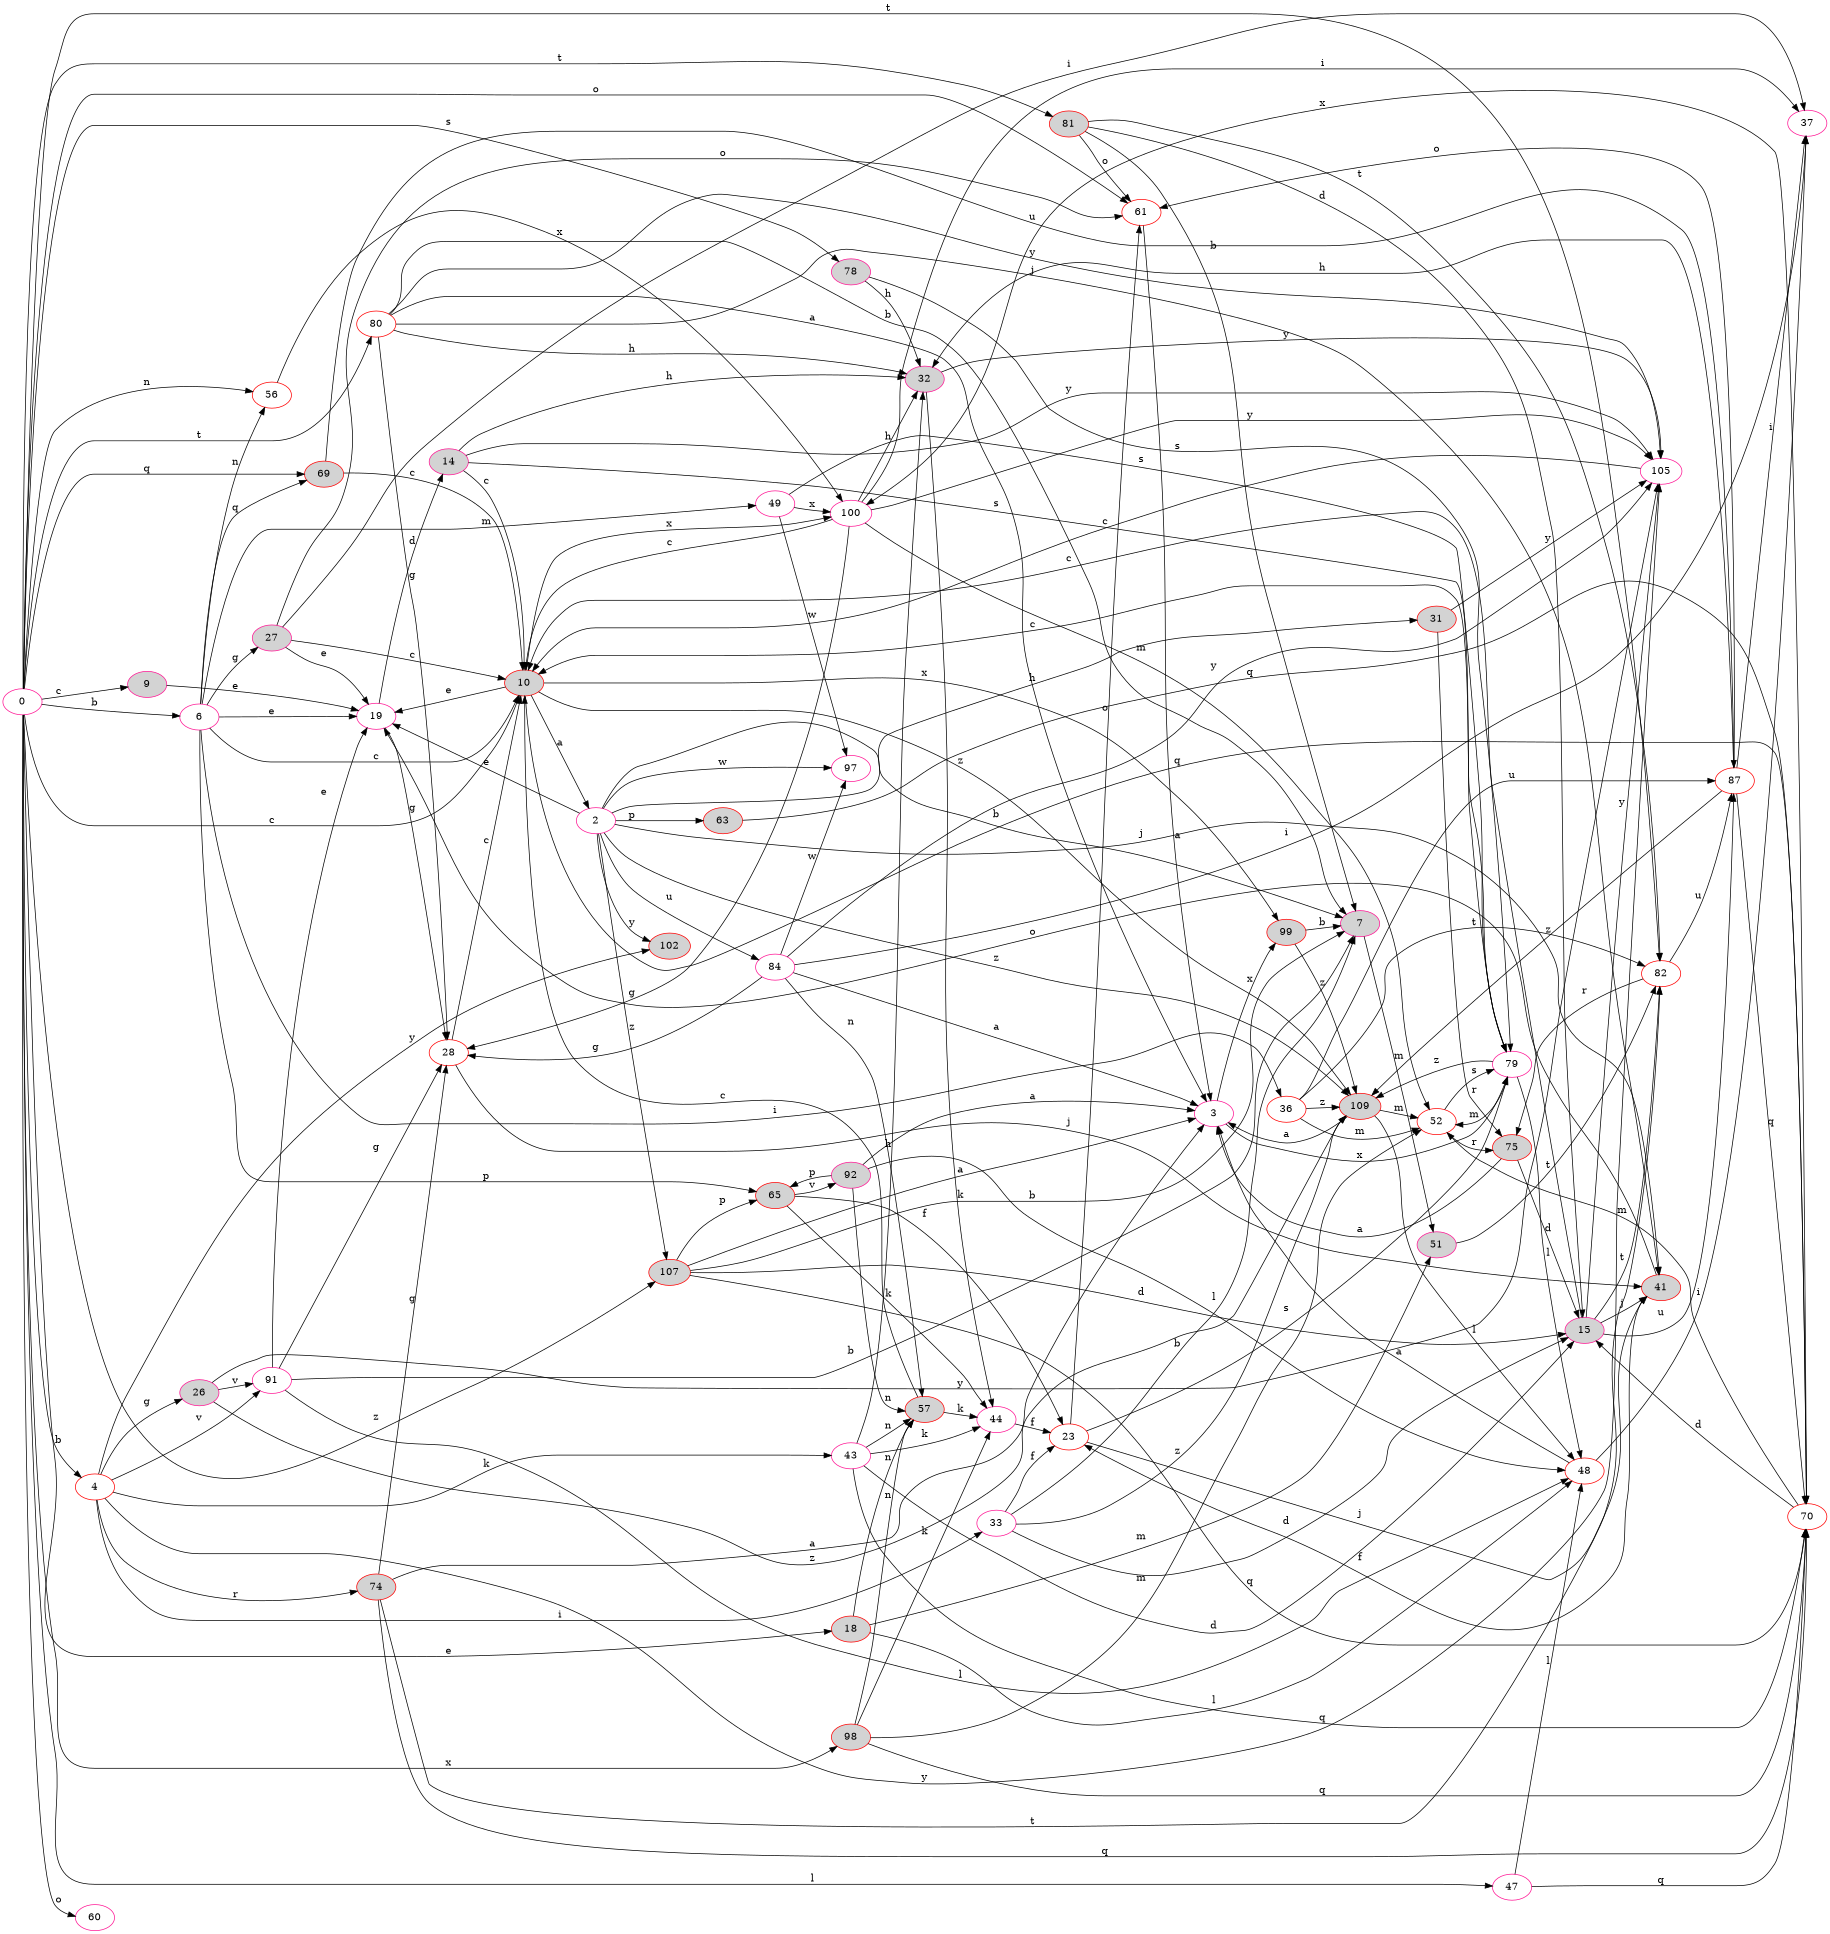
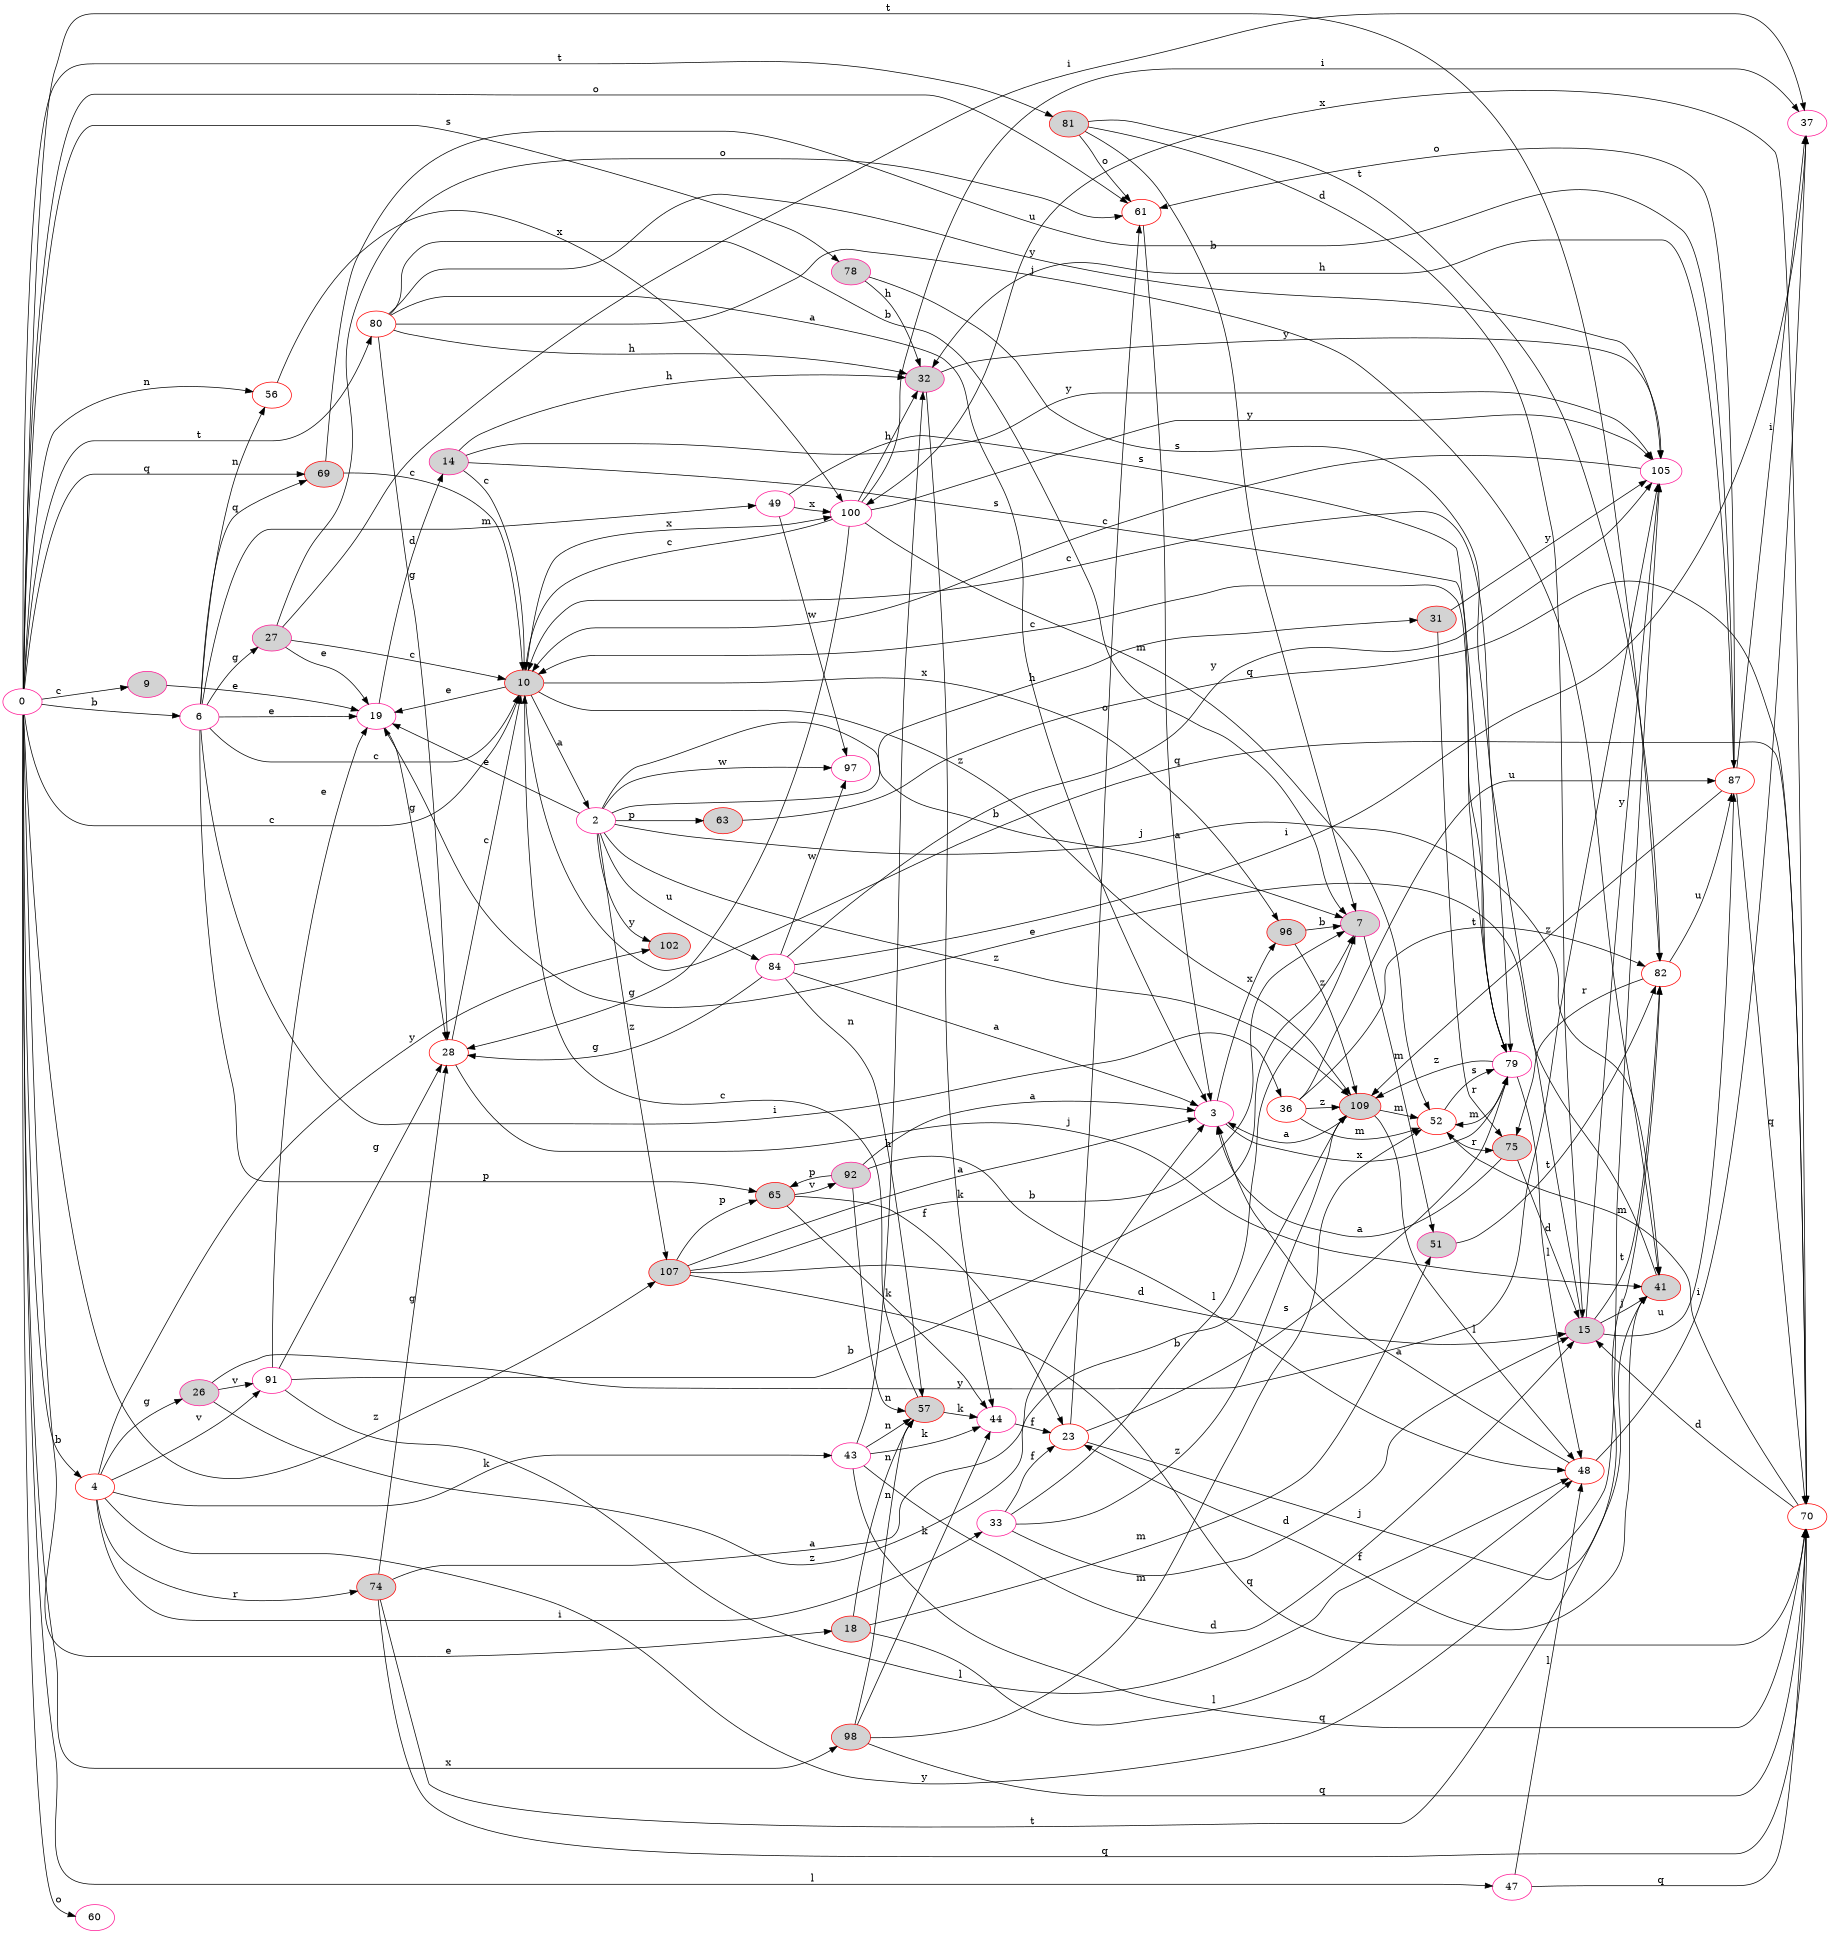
  strict digraph {
    rankdir=LR
    node [color=deeppink fillcolor=white style=filled]
    0
    4 [color=red]
    6
    9 [fillcolor=lightgrey]
    10 [color=red fillcolor=lightgrey]
    18 [color=red fillcolor=lightgrey]
    47
    56 [color=red]
    60
    61 [color=red]
    69 [color=red fillcolor=lightgrey]
    78 [fillcolor=lightgrey]
    80 [color=red]
    81 [color=red fillcolor=lightgrey]
    82 [color=red]
    98 [color=red fillcolor=lightgrey]
    107 [color=red fillcolor=lightgrey]
    102 [color=red fillcolor=lightgrey]
    26 [fillcolor=lightgrey]
    33
    43
    74 [color=red fillcolor=lightgrey]
    91
    105
    19
    27 [fillcolor=lightgrey]
    36 [color=red]
    49
    65 [color=red fillcolor=lightgrey]
    2
    109 [color=red fillcolor=lightgrey]
-   99 [color=red fillcolor=lightgrey]
+   99 [color=red fillcolor=lightgrey label=96]
    70 [color=red]
    100
    51 [fillcolor=lightgrey]
    48 [color=red]
    57 [color=red fillcolor=lightgrey]
    3
    87 [color=red]
    79
    32 [fillcolor=lightgrey]
    7 [fillcolor=lightgrey]
    41 [color=red fillcolor=lightgrey]
    28 [color=red]
    15 [fillcolor=lightgrey]
    75 [color=red fillcolor=lightgrey]
    44
    52 [color=red]
    31 [color=red fillcolor=lightgrey]
    63 [color=red fillcolor=lightgrey]
    84
    97
    14 [fillcolor=lightgrey]
    23 [color=red]
    37
    92 [fillcolor=lightgrey]
    0 -> 4 [label=b]
    0 -> 6 [label=b]
    0 -> 9 [label=c]
    0 -> 10 [label=c]
    0 -> 18 [label=e]
    0 -> 47 [label=l]
    0 -> 56 [label=n]
    0 -> 60 [label=o]
    0 -> 61 [label=o]
    0 -> 69 [label=q]
    0 -> 78 [label=s]
    0 -> 80 [label=t]
    0 -> 81 [label=t]
    0 -> 82 [label=t]
    0 -> 98 [label=x]
    0 -> 107 [label=z]
    4 -> 102 [label=y]
    4 -> 26 [label=g]
    4 -> 33 [label=i]
    4 -> 43 [label=k]
    4 -> 74 [label=r]
    4 -> 91 [label=v]
    4 -> 105 [label=y]
    6 -> 10 [label=c]
    6 -> 56 [label=n]
    6 -> 69 [label=q]
    6 -> 19 [label=e]
    6 -> 27 [label=g]
    6 -> 36 [label=i]
    6 -> 49 [label=m]
    6 -> 65 [label=p]
    9 -> 19 [label=e]
    10 -> 19 [label=e]
    10 -> 2 [label=a]
    10 -> 109 [label=z]
    10 -> 99 [label=x]
    10 -> 70 [label=q]
    10 -> 100 [label=x]
    18 -> 51 [label=m]
    18 -> 48 [label=l]
    18 -> 57 [label=n]
    47 -> 70 [label=q]
    47 -> 48 [label=l]
    56 -> 100 [label=x]
    61 -> 3 [label=a]
    69 -> 10 [label=c]
    69 -> 87 [label=u]
    78 -> 79 [label=s]
    78 -> 32 [label=h]
    80 -> 105 [label=y]
    80 -> 3 [label=a]
    80 -> 32 [label=h]
    80 -> 7 [label=b]
    80 -> 41 [label=j]
    80 -> 28 [label=g]
    81 -> 61 [label=o]
    81 -> 82 [label=t]
    81 -> 7 [label=b]
    81 -> 15 [label=d]
    82 -> 87 [label=u]
    82 -> 75 [label=r]
    98 -> 70 [label=q]
    98 -> 57 [label=n]
    98 -> 44 [label=k]
    98 -> 52 [label=m]
    107 -> 65 [label=p]
    107 -> 70 [label=q]
    107 -> 3 [label=a]
    107 -> 7 [label=b]
    107 -> 15 [label=d]
    26 -> 91 [label=v]
    26 -> 105 [label=y]
    26 -> 109 [label=z]
    33 -> 109 [label=z]
    33 -> 7 [label=b]
    33 -> 15 [label=d]
    33 -> 23 [label=f]
    43 -> 70 [label=q]
    43 -> 57 [label=n]
    43 -> 32 [label=h]
    43 -> 15 [label=d]
    43 -> 44 [label=k]
    74 -> 82 [label=t]
    74 -> 70 [label=q]
    74 -> 3 [label=a]
    74 -> 28 [label=g]
    91 -> 19 [label=e]
    91 -> 48 [label=l]
    91 -> 7 [label=b]
    91 -> 28 [label=g]
    105 -> 10 [label=c]
    19 -> 28 [label=g]
    19 -> 14 [label=d]
    27 -> 10 [label=c]
    27 -> 61 [label=o]
    27 -> 19 [label=e]
    27 -> 37 [label=i]
    36 -> 82 [label=t]
    36 -> 109 [label=z]
    36 -> 87 [label=u]
    36 -> 52 [label=m]
    49 -> 100 [label=x]
    49 -> 79 [label=s]
    49 -> 97 [label=w]
    65 -> 44 [label=k]
    65 -> 23 [label=f]
    65 -> 92 [label=v]
    2 -> 107 [label=z]
    2 -> 102 [label=y]
    2 -> 19 [label=e]
    2 -> 109 [label=z]
    2 -> 7 [label=b]
    2 -> 41 [label=j]
    2 -> 31 [label=h]
    2 -> 63 [label=p]
    2 -> 84 [label=u]
    2 -> 97 [label=w]
    109 -> 48 [label=l]
    109 -> 3 [label=a]
    109 -> 52 [label=m]
    99 -> 109 [label=z]
    99 -> 7 [label=b]
    70 -> 100 [label=x]
    70 -> 15 [label=d]
    70 -> 52 [label=m]
    100 -> 10 [label=c]
    100 -> 105 [label=y]
    100 -> 32 [label=h]
    100 -> 28 [label=g]
    100 -> 52 [label=m]
    100 -> 37 [label=i]
    51 -> 82 [label=t]
    48 -> 3 [label=a]
    48 -> 37 [label=i]
    57 -> 10 [label=c]
    57 -> 44 [label=k]
    3 -> 99 [label=x]
    3 -> 79 [label=x]
    87 -> 61 [label=o]
    87 -> 109 [label=z]
    87 -> 70 [label=q]
    87 -> 32 [label=h]
    87 -> 37 [label=i]
    79 -> 10 [label=c]
    79 -> 109 [label=z]
    79 -> 48 [label=l]
    79 -> 52 [label=m]
    32 -> 105 [label=y]
    32 -> 44 [label=k]
    7 -> 51 [label=m]
-   41 -> 19 [label=o]
+   41 -> 19 [label=e]
    41 -> 23 [label=f]
    28 -> 10 [label=c]
    28 -> 41 [label=j]
    15 -> 10 [label=c]
    15 -> 82 [label=t]
    15 -> 105 [label=y]
    15 -> 87 [label=u]
    15 -> 41 [label=j]
    75 -> 3 [label=a]
    75 -> 15 [label=d]
    44 -> 23 [label=f]
    52 -> 79 [label=s]
    52 -> 75 [label=r]
    31 -> 105 [label=y]
    31 -> 75 [label=r]
    63 -> 70 [label=q]
    84 -> 105 [label=y]
    84 -> 57 [label=n]
    84 -> 3 [label=a]
    84 -> 28 [label=g]
    84 -> 97 [label=w]
    84 -> 37 [label=i]
    14 -> 10 [label=c]
    14 -> 105 [label=y]
    14 -> 79 [label=s]
    14 -> 32 [label=h]
    23 -> 61 [label=o]
    23 -> 79 [label=s]
    23 -> 41 [label=j]
    92 -> 65 [label=p]
    92 -> 48 [label=l]
    92 -> 57 [label=n]
    92 -> 3 [label=a]
  }
